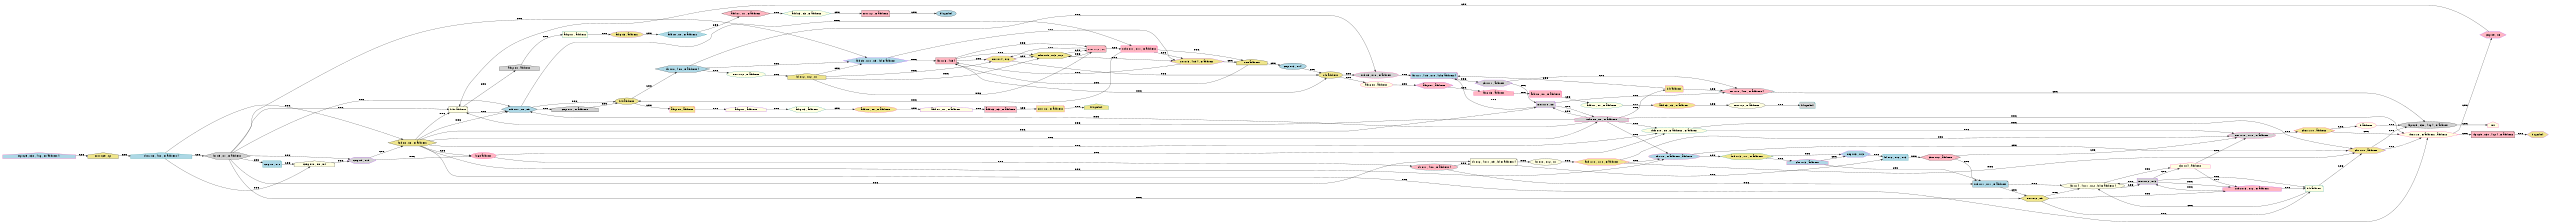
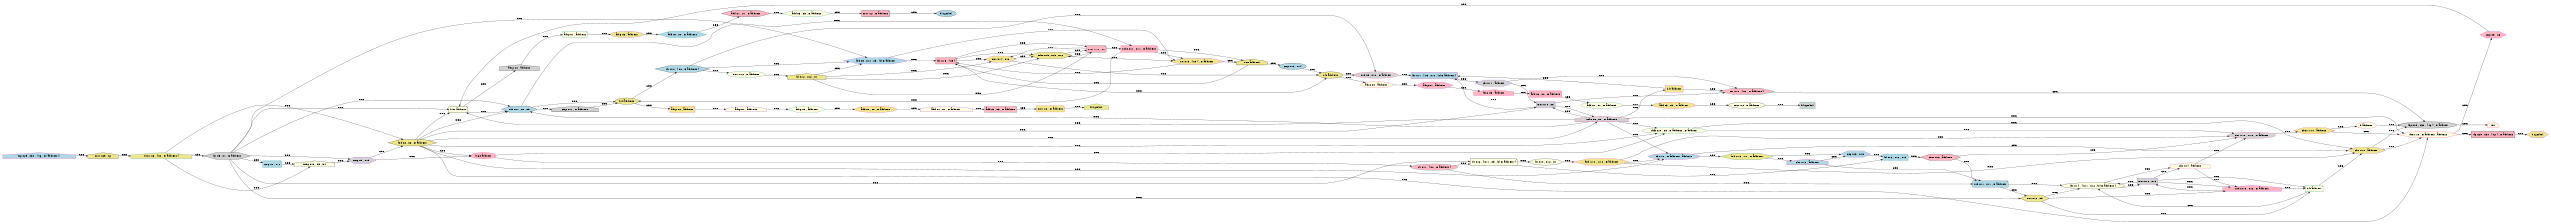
  digraph {
    rankdir=LR
    node [color=black fillcolor=khaki shape=hexagon style=filled]
    n1 [color=deeppink fillcolor=lightblue label="stp x29 , x30 , [ sp , #- address ]!" shape=house]
    n2 [label="mov x29 , sp" shape=house]
-   n3 [color=teal fillcolor=lightblue label="ldrsw x8 , [ x0 , # address ]" shape=house]
+   n3 [color=teal label="ldrsw x8 , [ x0 , # address ]" shape=house]
    n4 [fillcolor=lightgrey label="lsr x9 , x1 , # address"]
    n5 [fillcolor=lightyellow label="cneg x10 , x8 , mi" shape=house]
    n6 [label="and x8 , x8 , # address"]
    n7 [color=teal fillcolor=lightblue label="cmp x8 , # 0" shape=note]
    n8 [color=purple fillcolor=lightgrey label="cmp x9 , x15"]
    n9 [fillcolor=lightyellow label="ldr x12 , [ x11 , x9 , lsl # address ]" shape=note]
    n10 [fillcolor=lightyellow label="b.hs address" shape=note]
    n11 [fillcolor=lightblue label="sub x11 , x8 , x9"]
    n12 [label="mov x12 , x9"]
    n13 [color=purple fillcolor=lightblue label="add x9 , x10 , x9 , lsl # address"]
    n14 [color=deeppink fillcolor=lightpink label="b.ge address" shape=ellipse]
    n15 [color=teal fillcolor=lightyellow label="ubfx x10 , x8 , # address , # address" shape=ellipse]
    n16 [color=deeppink fillcolor=lightblue label="tbz w8 , # address , address" shape=ellipse]
    n17 [color=deeppink fillcolor=lightyellow label="tbnz w8 , # address , address"]
    n18 [color=purple fillcolor=lightgrey label="mov x10 , x8" shape=note]
    n19 [color=deeppink fillcolor=lightgrey label="subs x8 , x8 , # address" shape=house]
    n20 [fillcolor=lightyellow label="lsr x10 , x12 , x1" shape=ellipse]
    n21 [color=teal fillcolor=lightblue label="lsl x12 , x12 , x13" shape=note]
    n22 [fillcolor=lightgrey label="adrp x0 , address" shape=house]
    n23 [fillcolor=lightgrey label="cmp x11 , # address" shape=house]
    n24 [label="b.lt address" shape=ellipse]
    n25 [color=deeppink fillcolor=lightpink label="subs x11 , x11 , # address" shape=note]
    n26 [fillcolor=lightyellow label="ldr x14 , [ x11 , x12 , lsl # address ]" shape=ellipse]
    n27 [color=purple fillcolor=lightpink label="subs x13 , x12 , # address" shape=house]
    n28 [color=teal fillcolor=lightyellow label="b.lt address" shape=note]
    n29 [fillcolor=lightpink label="ldr x13 , [ x9 ]" shape=note]
    n30 [color=purple label="str x15 , [ x9 ] , # address"]
    n31 [color=teal fillcolor=lightpink label="ldr x11 , [ x0 , # address ]" shape=ellipse]
    n32 [color=purple label="cbz w10 , address"]
    n33 [color=deeppink fillcolor=lightgrey label="eor w10 , w10 , # address" shape=ellipse]
    n34 [color=teal label="and w13 , w1 , # address"]
    n35 [fillcolor=lightpink label="ldp x29 , x30 , [ sp ] , # address" shape=note]
    n36 [color=purple fillcolor=lightpink label="cmp x9 , x8"]
    n37 [color=deeppink fillcolor=lightblue label="ldr x11 , [ x9 , x10 , lsl # address ]" shape=note]
    n38 [color=teal fillcolor=lightpink label="str w10 , [ x0 , # address ]"]
    n39 [color=deeppink label="b.lt address" shape=note]
    n40 [fillcolor=lightblue label="sub x11 , x11 , # address" shape=note]
    n41 [fillcolor=lightgrey label="ldp x29 , x30 , [ sp ] , # address" shape=ellipse]
    n42 [color=deeppink label="cbnz w10 , address"]
    n43 [color=deeppink fillcolor=lightyellow label=ret shape=house]
    n44 [color=deeppink label="and w10 , w10 , # address"]
    n45 [fillcolor=lightpink label="cbnz x12 , address"]
    n46 [color=deeppink fillcolor=lightblue label="cbz w13 , address" shape=house]
    n47 [color=purple fillcolor=lightblue label="neg x13 , x13"]
    n48 [color=purple label="b symbol"]
    n49 [color=purple fillcolor=lightgrey label="mov x12 , x13" shape=note]
    n50 [color=deeppink fillcolor=lightyellow label="cbz x14 , address" shape=house]
    n51 [color=teal fillcolor=lightyellow label="adrp x1 , address" shape=note]
    n52 [color=purple label="adrp x3 , address" shape=ellipse]
    n53 [color=deeppink label="adrp x0 , address" shape=note]
    n54 [fillcolor=lightblue label="ldr x10 , [ x0 , # address ]"]
    n55 [label="b.ne address" shape=house]
    n56 [color=deeppink fillcolor=lightyellow label="b address" shape=ellipse]
    n57 [color=teal fillcolor=lightblue label="add x0 , x0 , # address"]
    n58 [fillcolor=lightpink label="add x1 , x1 , # address"]
    n59 [color=teal fillcolor=lightyellow label="add x3 , x3 , # address"]
    n60 [fillcolor=lightpink label="mov w2 , # address" shape=note]
    n61 [fillcolor=lightblue label="bl symbol" shape=ellipse]
    n62 [color=purple fillcolor=lightyellow label="adrp x1 , address" shape=house]
    n63 [color=teal fillcolor=lightyellow label="mov w12 , # address" shape=ellipse]
    n64 [color=deeppink fillcolor=lightgrey label="sub x9 , x10 , # address" shape=ellipse]
    n65 [color=teal fillcolor=lightyellow label="adrp x3 , address"]
    n66 [label="lsl x12 , x12 , x1" shape=house]
    n67 [color=deeppink label="add x0 , x0 , # address" shape=ellipse]
    n68 [color=purple fillcolor=lightyellow label="add x1 , x1 , # address" shape=house]
    n69 [color=teal fillcolor=lightpink label="add x3 , x3 , # address" shape=note]
    n70 [color=deeppink label="mov w2 , # address" shape=note]
    n71 [color=teal label="bl symbol" shape=house]
    n72 [color=purple label="mov x14 , x12"]
    n73 [label="subs x15 , x13 , x12"]
    n74 [fillcolor=lightpink label="cset w12 , cc" shape=note]
    n75 [label="b.lo address" shape=ellipse]
    n76 [color=deeppink fillcolor=lightyellow label="adrp x0 , address" shape=ellipse]
    n77 [fillcolor=lightblue label="cmp x13 , x14" shape=ellipse]
    n78 [color=purple fillcolor=lightpink label="adrp x1 , address"]
    n79 [color=deeppink fillcolor=lightpink label="adrp x3 , address" shape=house]
    n80 [color=purple fillcolor=lightgrey label="cbz x11 , address"]
    n81 [color=deeppink fillcolor=lightpink label="add x0 , x0 , # address" shape=note]
    n82 [color=teal fillcolor=lightyellow label="add x1 , x1 , # address" shape=ellipse]
    n83 [color=deeppink label="add x3 , x3 , # address" shape=ellipse]
    n84 [fillcolor=lightyellow label="mov w2 , # address" shape=ellipse]
    n85 [color=teal fillcolor=lightgrey label="bl symbol" shape=note]
    n1 -> n2 [label=CFG]
    n2 -> n3 [label=CFG]
    n3 -> n4 [label=CFG]
    n3 -> n5 [label=DFG]
    n3 -> n6 [label=DFG]
    n4 -> n7 [label=CFG]
    n4 -> n8 [label=DFG]
    n4 -> n9 [label=DFG]
    n4 -> n10 [label=DFG]
    n4 -> n11 [label=DFG]
    n4 -> n12 [label=DFG]
    n4 -> n13 [label=CFG]
    n5 -> n8 [label=DFG]
    n6 -> n10 [label=DFG]
    n6 -> n11 [label=DFG]
    n6 -> n14 [label=CFG]
    n6 -> n15 [label=DFG]
    n6 -> n16 [label=DFG]
    n6 -> n17 [label=DFG]
    n6 -> n18 [label=DFG]
    n6 -> n19 [label=DFG]
    n7 -> n5 [label=CFG]
    n8 -> n6 [label=CFG]
    n8 -> n14 [label=DFG]
    n9 -> n20 [label=DFG]
    n9 -> n21 [label=DFG]
    n10 -> n11 [label=CFG]
    n10 -> n22 [label=CFG]
    n11 -> n23 [label=CFG]
    n11 -> n24 [label=DFG]
    n11 -> n25 [label=DFG]
    n12 -> n26 [label=DFG]
    n12 -> n27 [label=DFG]
    n12 -> n28 [label=DFG]
    n13 -> n29 [label=DFG]
    n13 -> n30 [label=DFG]
    n14 -> n15 [label=CFG]
    n14 -> n31 [label=CFG]
    n15 -> n32 [label=DFG]
    n15 -> n33 [label=DFG]
    n16 -> n32 [label=CFG]
    n16 -> n34 [label=CFG]
    n17 -> n35 [label=CFG]
    n17 -> n36 [label=CFG]
    n18 -> n19 [label=CFG]
    n18 -> n37 [label=DFG]
    n18 -> n38 [label=DFG]
    n19 -> n10 [label=DFG]
    n19 -> n11 [label=DFG]
    n19 -> n15 [label=DFG]
    n19 -> n16 [label=DFG]
    n19 -> n17 [label=DFG]
    n19 -> n18 [label=DFG]
    n19 -> n39 [label=DFG]
    n20 -> n44 [label=DFG]
    n21 -> n45 [label=DFG]
    n22 -> n51 [label=CFG]
    n23 -> n24 [label=CFG]
    n24 -> n53 [label=CFG]
    n24 -> n54 [label=CFG]
    n25 -> n24 [label=DFG]
    n25 -> n30 [label=CFG]
    n25 -> n55 [label=DFG]
    n26 -> n49 [label=CFG]
    n26 -> n50 [label=DFG]
    n27 -> n28 [label=CFG]
    n27 -> n49 [label=DFG]
    n28 -> n26 [label=CFG]
    n28 -> n32 [label=CFG]
    n29 -> n72 [label=CFG]
    n29 -> n73 [label=DFG]
    n29 -> n74 [label=DFG]
    n29 -> n75 [label=DFG]
    n30 -> n29 [label=DFG]
    n30 -> n55 [label=CFG]
    n31 -> n9 [label=DFG]
    n31 -> n40 [label=DFG]
    n32 -> n17 [label=CFG]
    n32 -> n41 [label=CFG]
    n33 -> n42 [label=DFG]
    n34 -> n46 [label=DFG]
    n34 -> n47 [label=DFG]
    n35 -> n48 [label=CFG]
    n36 -> n10 [label=CFG]
    n37 -> n80 [label=DFG]
    n38 -> n41 [label=CFG]
    n39 -> n37 [label=CFG]
    n39 -> n38 [label=CFG]
    n40 -> n12 [label=CFG]
    n40 -> n26 [label=DFG]
    n41 -> n43 [label=CFG]
    n42 -> n17 [label=CFG]
    n42 -> n56 [label=CFG]
    n44 -> n16 [label=CFG]
    n44 -> n32 [label=DFG]
    n44 -> n33 [label=DFG]
    n45 -> n33 [label=CFG]
    n45 -> n40 [label=CFG]
    n46 -> n40 [label=CFG]
    n46 -> n47 [label=CFG]
    n47 -> n21 [label=DFG]
    n49 -> n26 [label=DFG]
    n49 -> n27 [label=DFG]
    n49 -> n28 [label=DFG]
    n49 -> n50 [label=CFG]
    n50 -> n27 [label=CFG]
    n50 -> n33 [label=CFG]
    n51 -> n52 [label=CFG]
    n52 -> n57 [label=CFG]
    n53 -> n62 [label=CFG]
    n54 -> n13 [label=DFG]
    n54 -> n63 [label=CFG]
    n54 -> n64 [label=DFG]
    n55 -> n29 [label=CFG]
    n55 -> n77 [label=CFG]
    n56 -> n41 [label=CFG]
    n57 -> n58 [label=CFG]
    n58 -> n59 [label=CFG]
    n59 -> n60 [label=CFG]
    n60 -> n61 [label=CFG]
    n62 -> n65 [label=CFG]
    n63 -> n66 [label=CFG]
    n64 -> n37 [label=DFG]
    n65 -> n67 [label=CFG]
    n66 -> n13 [label=CFG]
    n66 -> n72 [label=DFG]
    n66 -> n73 [label=DFG]
    n66 -> n74 [label=DFG]
    n67 -> n68 [label=CFG]
    n68 -> n69 [label=CFG]
    n69 -> n70 [label=CFG]
    n70 -> n71 [label=CFG]
    n72 -> n73 [label=CFG]
    n72 -> n75 [label=DFG]
    n73 -> n30 [label=DFG]
    n73 -> n74 [label=CFG]
    n74 -> n25 [label=CFG]
    n74 -> n72 [label=DFG]
    n74 -> n73 [label=DFG]
    n75 -> n64 [label=CFG]
    n75 -> n76 [label=CFG]
    n76 -> n78 [label=CFG]
    n77 -> n75 [label=CFG]
    n78 -> n79 [label=CFG]
    n79 -> n81 [label=CFG]
    n80 -> n18 [label=CFG]
    n80 -> n38 [label=CFG]
    n81 -> n82 [label=CFG]
    n82 -> n83 [label=CFG]
    n83 -> n84 [label=CFG]
    n84 -> n85 [label=CFG]
  }
